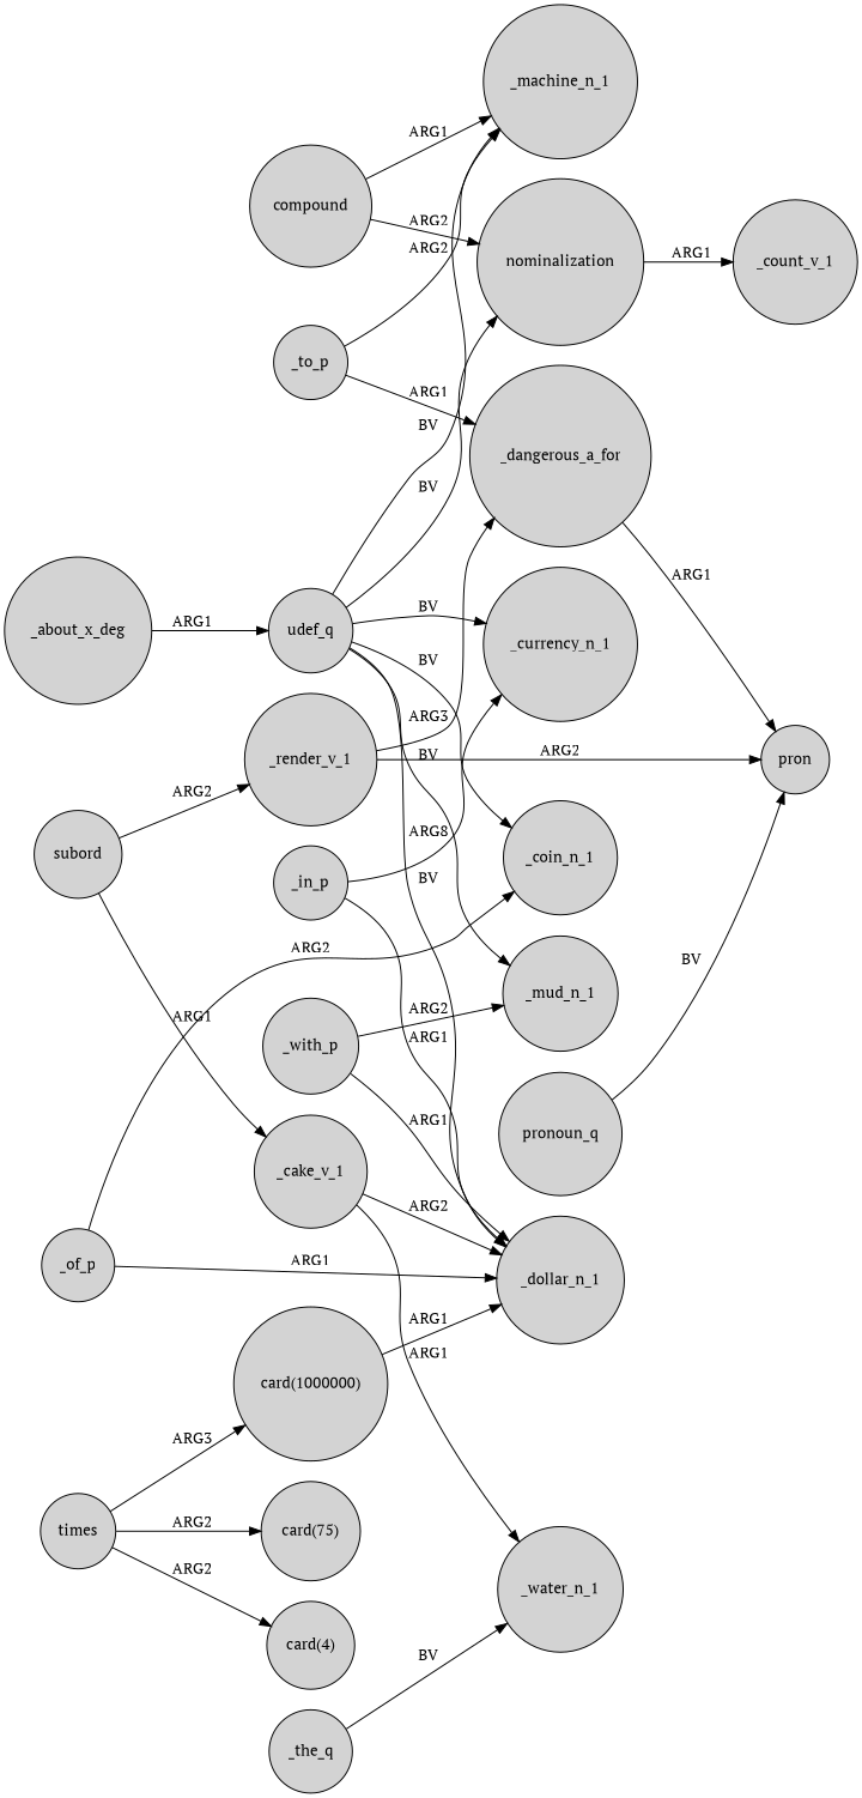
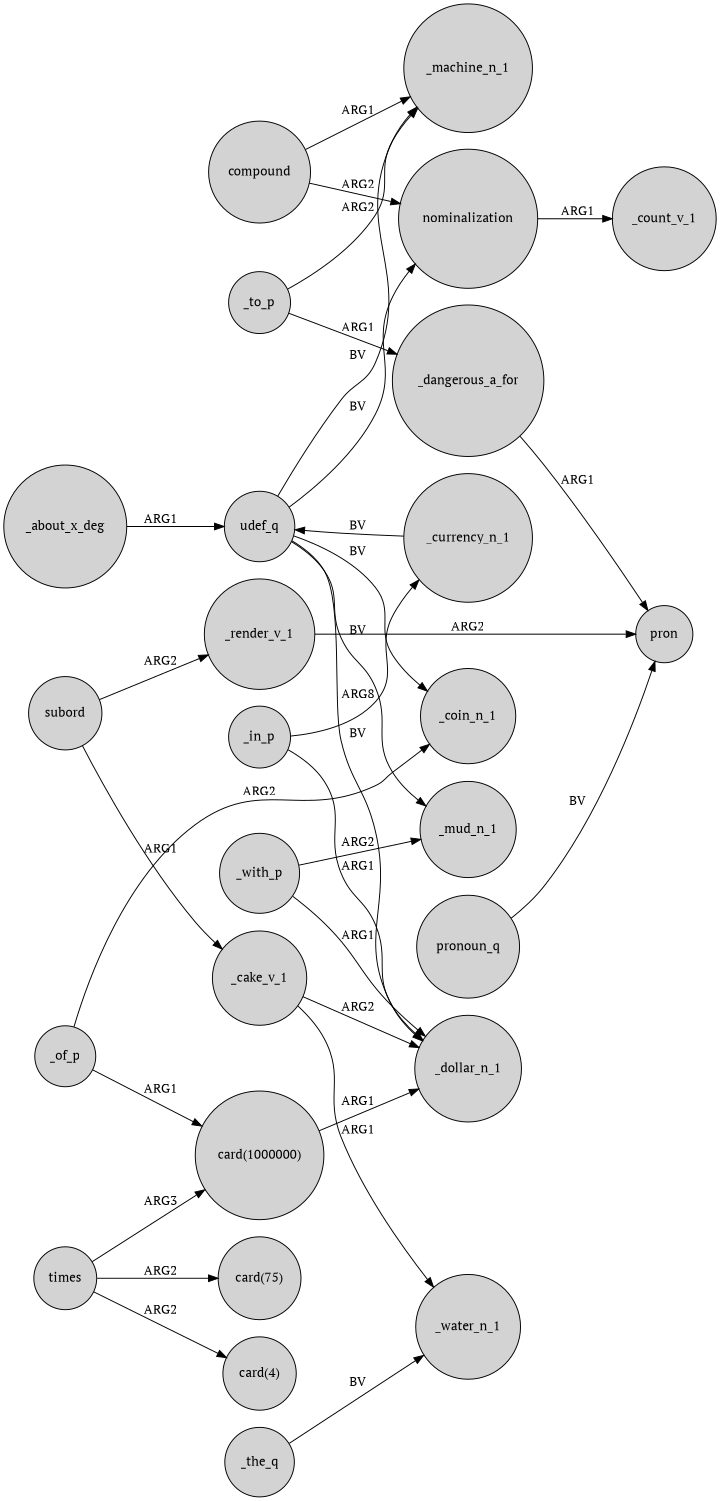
  digraph {
    fontname="PT Serif"
    rankdir=LR
    node [fontname="PT Serif" shape=circle style=filled]
    edge [fontname="PT Serif"]
    udef_q
    _machine_n_1
    _dollar_n_1
    nominalization
    _coin_n_1
    _currency_n_1
    _mud_n_1
    _count_v_1
    "card(1000000)"
    _cake_v_1
    _water_n_1
    _with_p
    _of_p
    _dangerous_a_for
    pron
    _the_q
    _render_v_1
    compound
    _about_x_deg
    pronoun_q
    times
    "card(4)"
    "card(75)"
    _to_p
    _in_p
    subord
    udef_q -> _machine_n_1 [label=BV]
    udef_q -> _dollar_n_1 [label=BV]
    udef_q -> nominalization [label=BV]
    udef_q -> _coin_n_1 [label=BV]
-   udef_q -> _currency_n_1 [label=BV]
+   _currency_n_1 -> udef_q [label=BV]
    udef_q -> _mud_n_1 [label=BV]
    nominalization -> _count_v_1 [label=ARG1]
    "card(1000000)" -> _dollar_n_1 [label=ARG1]
    _cake_v_1 -> _dollar_n_1 [label=ARG2]
    _cake_v_1 -> _water_n_1 [label=ARG1]
    _with_p -> _dollar_n_1 [label=ARG1]
    _with_p -> _mud_n_1 [label=ARG2]
-   _of_p -> _dollar_n_1 [label=ARG1]
+   _of_p -> "card(1000000)" [label=ARG1]
    _of_p -> _coin_n_1 [label=ARG2]
    _dangerous_a_for -> pron [label=ARG1]
    _the_q -> _water_n_1 [label=BV]
-   _render_v_1 -> _dangerous_a_for [label=ARG3]
    _render_v_1 -> pron [label=ARG2]
    compound -> _machine_n_1 [label=ARG1]
    compound -> nominalization [label=ARG2]
    _about_x_deg -> udef_q [label=ARG1]
    pronoun_q -> pron [label=BV]
    times -> "card(1000000)" [label=ARG3]
    times -> "card(4)" [label=ARG2]
    times -> "card(75)" [label=ARG2]
    _to_p -> _machine_n_1 [label=ARG2]
    _to_p -> _dangerous_a_for [label=ARG1]
    _in_p -> _dollar_n_1 [label=ARG1]
    _in_p -> _currency_n_1 [label=ARG8]
    subord -> _cake_v_1 [label=ARG1]
    subord -> _render_v_1 [label=ARG2]
  }
